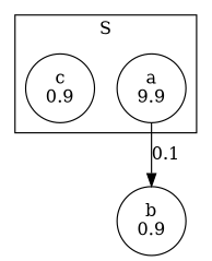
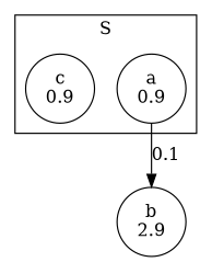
  digraph {
    node [shape=circle]
-   n1 [label="a\n9.9"]
+   n1 [label="a\n0.9"]
    n2 [label="c\n0.9"]
-   n3 [label="b\n0.9"]
+   n3 [label="b\n2.9"]
    subgraph cluster_1 {
      color=black
      label=S
      n1
      n2
    }
    n1 -> n3 [label=0.1]
  }
